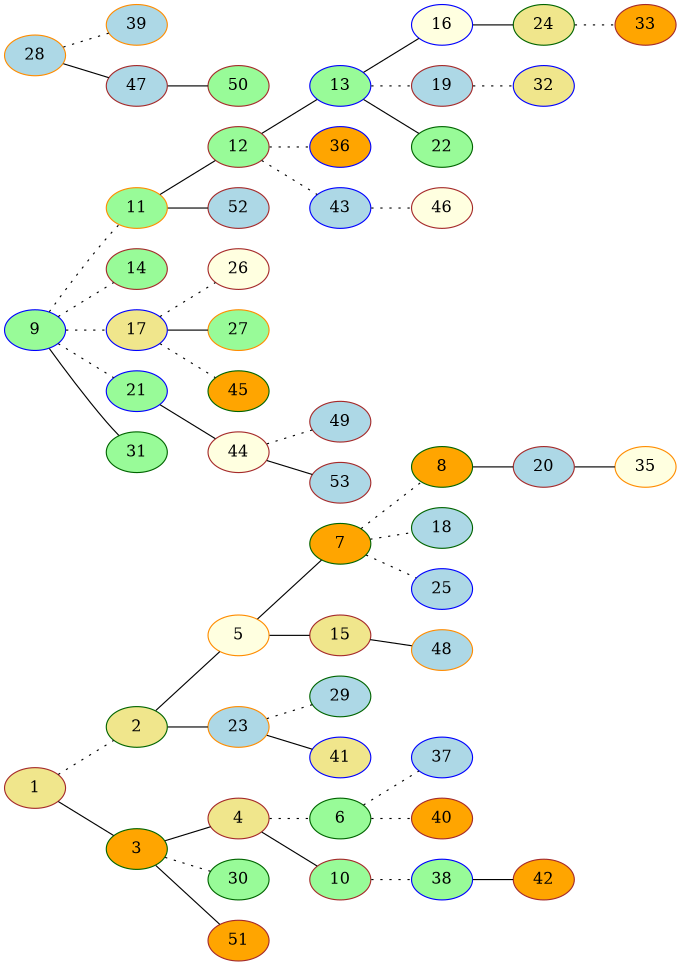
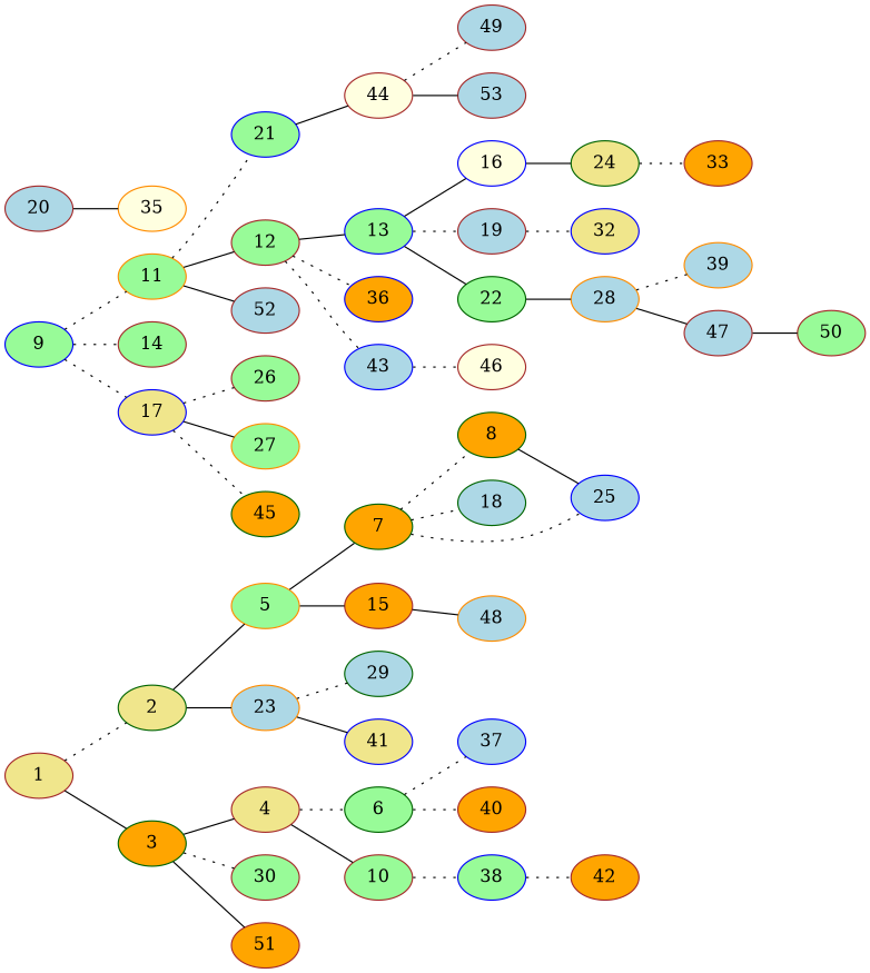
  graph {
    rankdir=LR
    node [color=brown fillcolor=lightblue style=filled]
    edge [style=solid]
    1 [fillcolor=khaki]
    2 [color=darkgreen fillcolor=khaki]
    3 [color=darkgreen fillcolor=orange]
-   5 [color=darkorange fillcolor=lightyellow]
+   5 [color=darkorange fillcolor=palegreen]
    23 [color=darkorange]
    4 [fillcolor=khaki]
-   30 [color=darkgreen fillcolor=palegreen]
+   30 [fillcolor=palegreen]
    51 [fillcolor=orange]
    7 [color=darkgreen fillcolor=orange]
-   15 [fillcolor=khaki]
+   15 [fillcolor=orange]
    29 [color=darkgreen]
    41 [color=blue fillcolor=khaki]
    6 [color=darkgreen fillcolor=palegreen]
    10 [fillcolor=palegreen]
    37 [color=blue]
    40 [fillcolor=orange]
    38 [color=blue fillcolor=palegreen]
    8 [color=darkgreen fillcolor=orange]
    18 [color=darkgreen]
    25 [color=blue]
    48 [color=darkorange]
    9 [color=blue fillcolor=palegreen]
    11 [color=darkorange fillcolor=palegreen]
    14 [fillcolor=palegreen]
    17 [color=blue fillcolor=khaki]
    21 [color=blue fillcolor=palegreen]
-   31 [color=darkgreen fillcolor=palegreen]
    20
    35 [color=darkorange fillcolor=lightyellow]
    12 [fillcolor=palegreen]
    52
-   26 [fillcolor=lightyellow]
+   26 [fillcolor=palegreen]
    27 [color=darkorange fillcolor=palegreen]
    45 [color=darkgreen fillcolor=orange]
    44 [fillcolor=lightyellow]
    42 [fillcolor=orange]
    13 [color=blue fillcolor=palegreen]
    36 [color=blue fillcolor=orange]
    43 [color=blue]
    16 [color=blue fillcolor=lightyellow]
    19
    22 [color=darkgreen fillcolor=palegreen]
    46 [fillcolor=lightyellow]
    24 [color=darkgreen fillcolor=khaki]
    32 [color=blue fillcolor=khaki]
    28 [color=darkorange]
    33 [fillcolor=orange]
    49
    53
    39 [color=darkorange]
    47
    50 [fillcolor=palegreen]
    1 -- 2 [style=dotted]
    1 -- 3
    2 -- 5
    2 -- 23
    3 -- 4
    3 -- 30 [style=dotted]
    3 -- 51
    5 -- 7
    5 -- 15
    23 -- 29 [style=dotted]
    23 -- 41
    4 -- 6 [style=dotted]
    4 -- 10
    7 -- 8 [style=dotted]
    7 -- 18 [style=dotted]
    7 -- 25 [style=dotted]
    15 -- 48
    6 -- 37 [style=dotted]
    6 -- 40 [style=dotted]
    10 -- 38 [style=dotted]
-   38 -- 42
-   8 -- 20
+   38 -- 42 [style=dotted]
+   8 -- 25
    9 -- 11 [style=dotted]
    9 -- 14 [style=dotted]
    9 -- 17 [style=dotted]
-   9 -- 21 [style=dotted]
-   9 -- 31
+   11 -- 21 [style=dotted]
    11 -- 12
    11 -- 52
    17 -- 26 [style=dotted]
    17 -- 27
    17 -- 45 [style=dotted]
    21 -- 44
    20 -- 35
    12 -- 13
    12 -- 36 [style=dotted]
    12 -- 43 [style=dotted]
    44 -- 49 [style=dotted]
    44 -- 53
    13 -- 16
    13 -- 19 [style=dotted]
    13 -- 22
    43 -- 46 [style=dotted]
    16 -- 24
    19 -- 32 [style=dotted]
+   22 -- 28
    24 -- 33 [style=dotted]
    28 -- 39 [style=dotted]
    28 -- 47
    47 -- 50
  }
